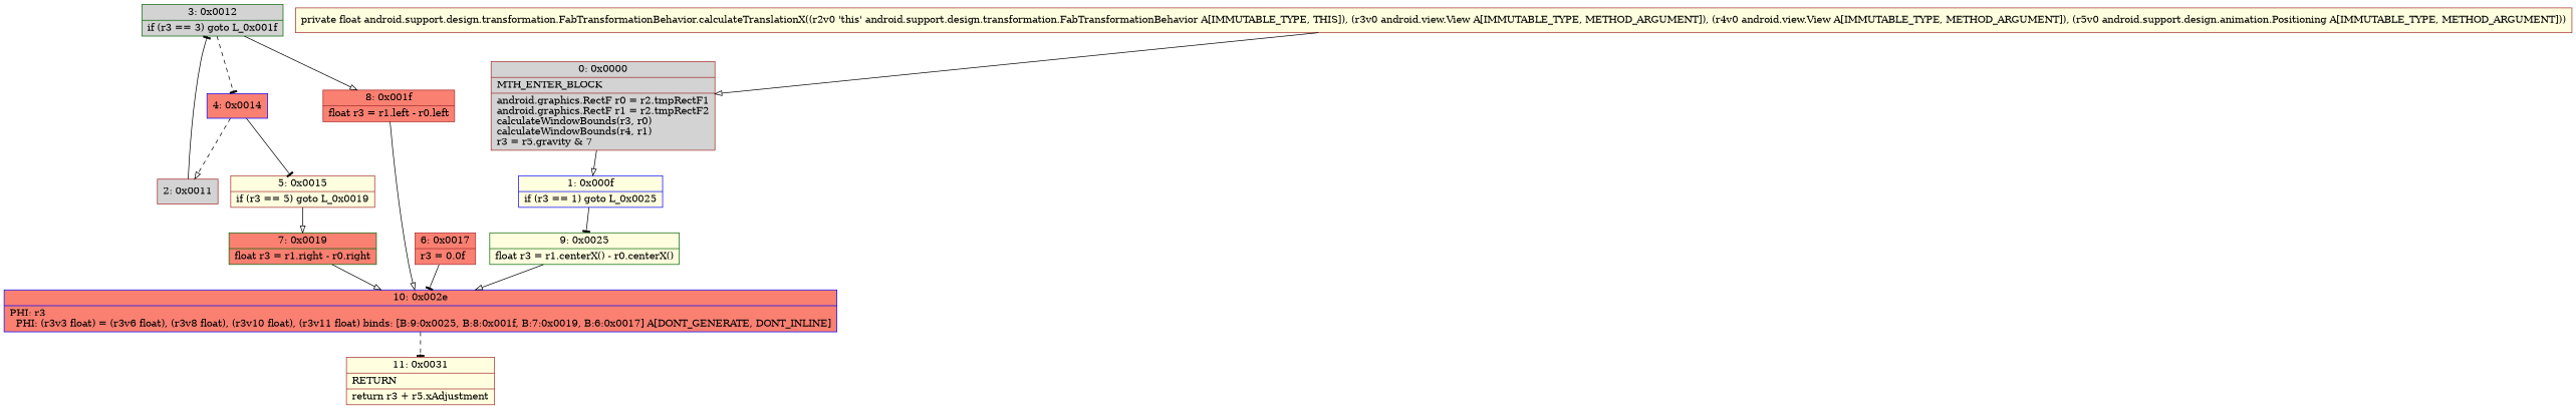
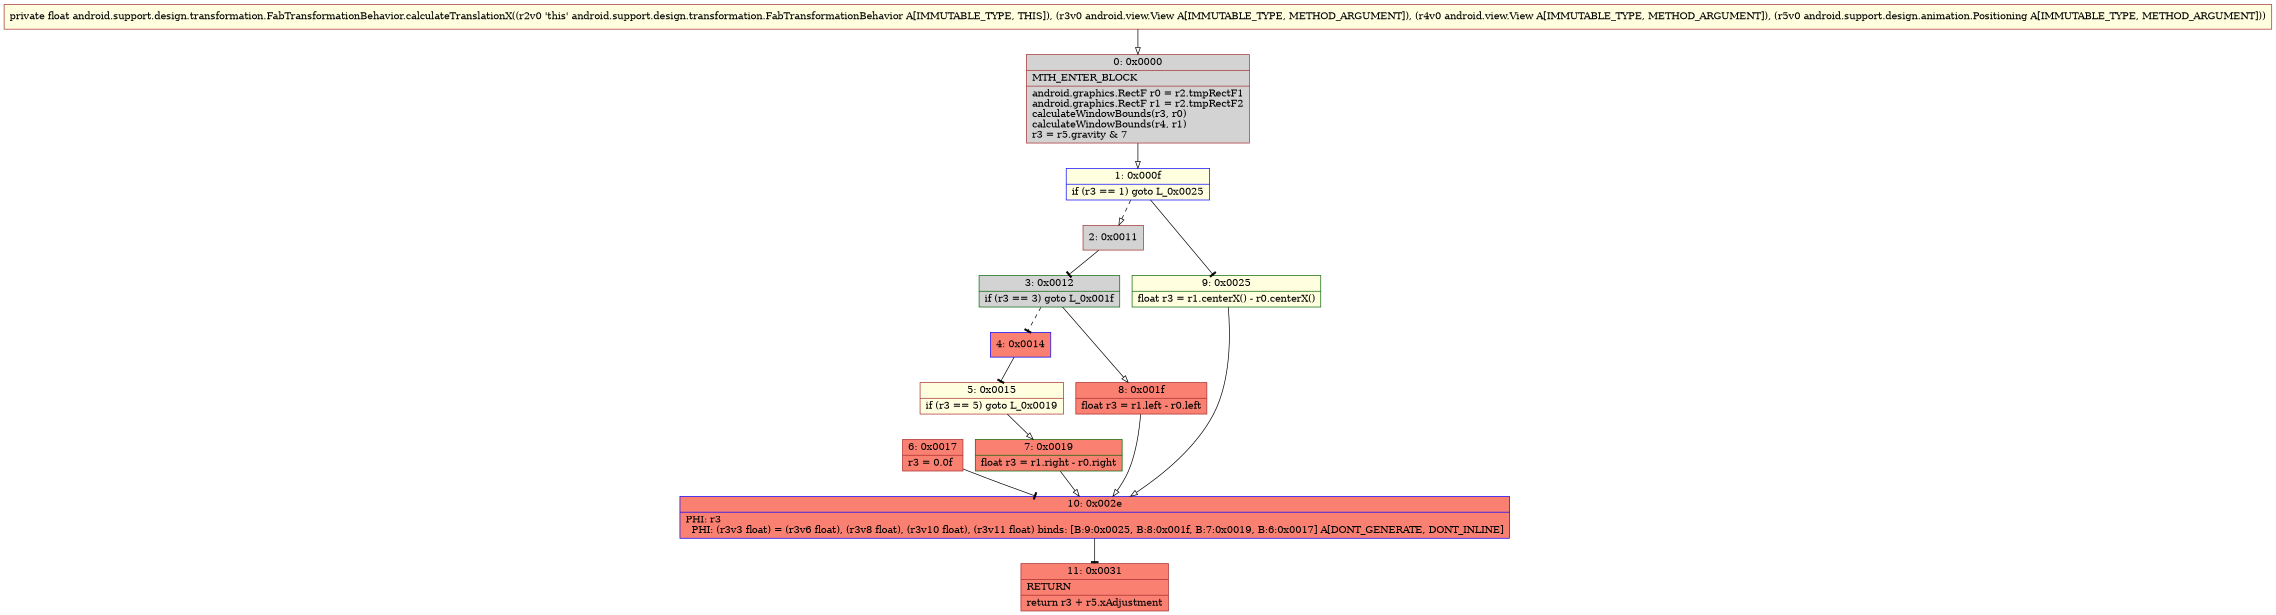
  digraph {
    fontname="DejaVu Serif"
    node [color=brown fillcolor=lightyellow fontname="DejaVu Serif" shape=record style=filled]
    edge [arrowhead=onormal fontname="DejaVu Serif"]
    n1 [fillcolor=lightgrey label="{0\:\ 0x0000|MTH_ENTER_BLOCK\l|android.graphics.RectF r0 = r2.tmpRectF1\landroid.graphics.RectF r1 = r2.tmpRectF2\lcalculateWindowBounds(r3, r0)\lcalculateWindowBounds(r4, r1)\lr3 = r5.gravity & 7\l}"]
    n2 [color=blue label="{1\:\ 0x000f|if (r3 == 1) goto L_0x0025\l}"]
    n3 [fillcolor=lightgrey label="{2\:\ 0x0011}"]
    n4 [color=darkgreen label="{9\:\ 0x0025|float r3 = r1.centerX() \- r0.centerX()\l}"]
    n5 [color=darkgreen fillcolor=lightgrey label="{3\:\ 0x0012|if (r3 == 3) goto L_0x001f\l}"]
    n6 [color=blue fillcolor=salmon label="{10\:\ 0x002e|PHI: r3 \l  PHI: (r3v3 float) = (r3v6 float), (r3v8 float), (r3v10 float), (r3v11 float) binds: [B:9:0x0025, B:8:0x001f, B:7:0x0019, B:6:0x0017] A[DONT_GENERATE, DONT_INLINE]\l}"]
    n7 [color=blue fillcolor=salmon label="{4\:\ 0x0014}"]
    n8 [fillcolor=salmon label="{8\:\ 0x001f|float r3 = r1.left \- r0.left\l}"]
    n9 [label="{5\:\ 0x0015|if (r3 == 5) goto L_0x0019\l}"]
    n10 [color=darkgreen fillcolor=salmon label="{7\:\ 0x0019|float r3 = r1.right \- r0.right\l}"]
    n11 [fillcolor=salmon label="{6\:\ 0x0017|r3 = 0.0f\l}"]
-   n12 [label="{11\:\ 0x0031|RETURN\l|return r3 + r5.xAdjustment\l}"]
+   n12 [fillcolor=salmon label="{11\:\ 0x0031|RETURN\l|return r3 + r5.xAdjustment\l}"]
    n13 [label="{private float android.support.design.transformation.FabTransformationBehavior.calculateTranslationX((r2v0 'this' android.support.design.transformation.FabTransformationBehavior A[IMMUTABLE_TYPE, THIS]), (r3v0 android.view.View A[IMMUTABLE_TYPE, METHOD_ARGUMENT]), (r4v0 android.view.View A[IMMUTABLE_TYPE, METHOD_ARGUMENT]), (r5v0 android.support.design.animation.Positioning A[IMMUTABLE_TYPE, METHOD_ARGUMENT])) }"]
    n1 -> n2
-   n7 -> n3 [style=dashed]
+   n2 -> n3 [style=dashed]
    n2 -> n4 [arrowhead=tee]
    n3 -> n5 [arrowhead=tee]
    n4 -> n6
    n5 -> n7 [arrowhead=tee style=dashed]
    n5 -> n8
-   n6 -> n12 [arrowhead=tee style=dashed]
+   n6 -> n12 [arrowhead=tee]
    n7 -> n9 [arrowhead=tee]
    n8 -> n6
    n9 -> n10
    n10 -> n6
    n11 -> n6 [arrowhead=tee]
    n13 -> n1
  }
